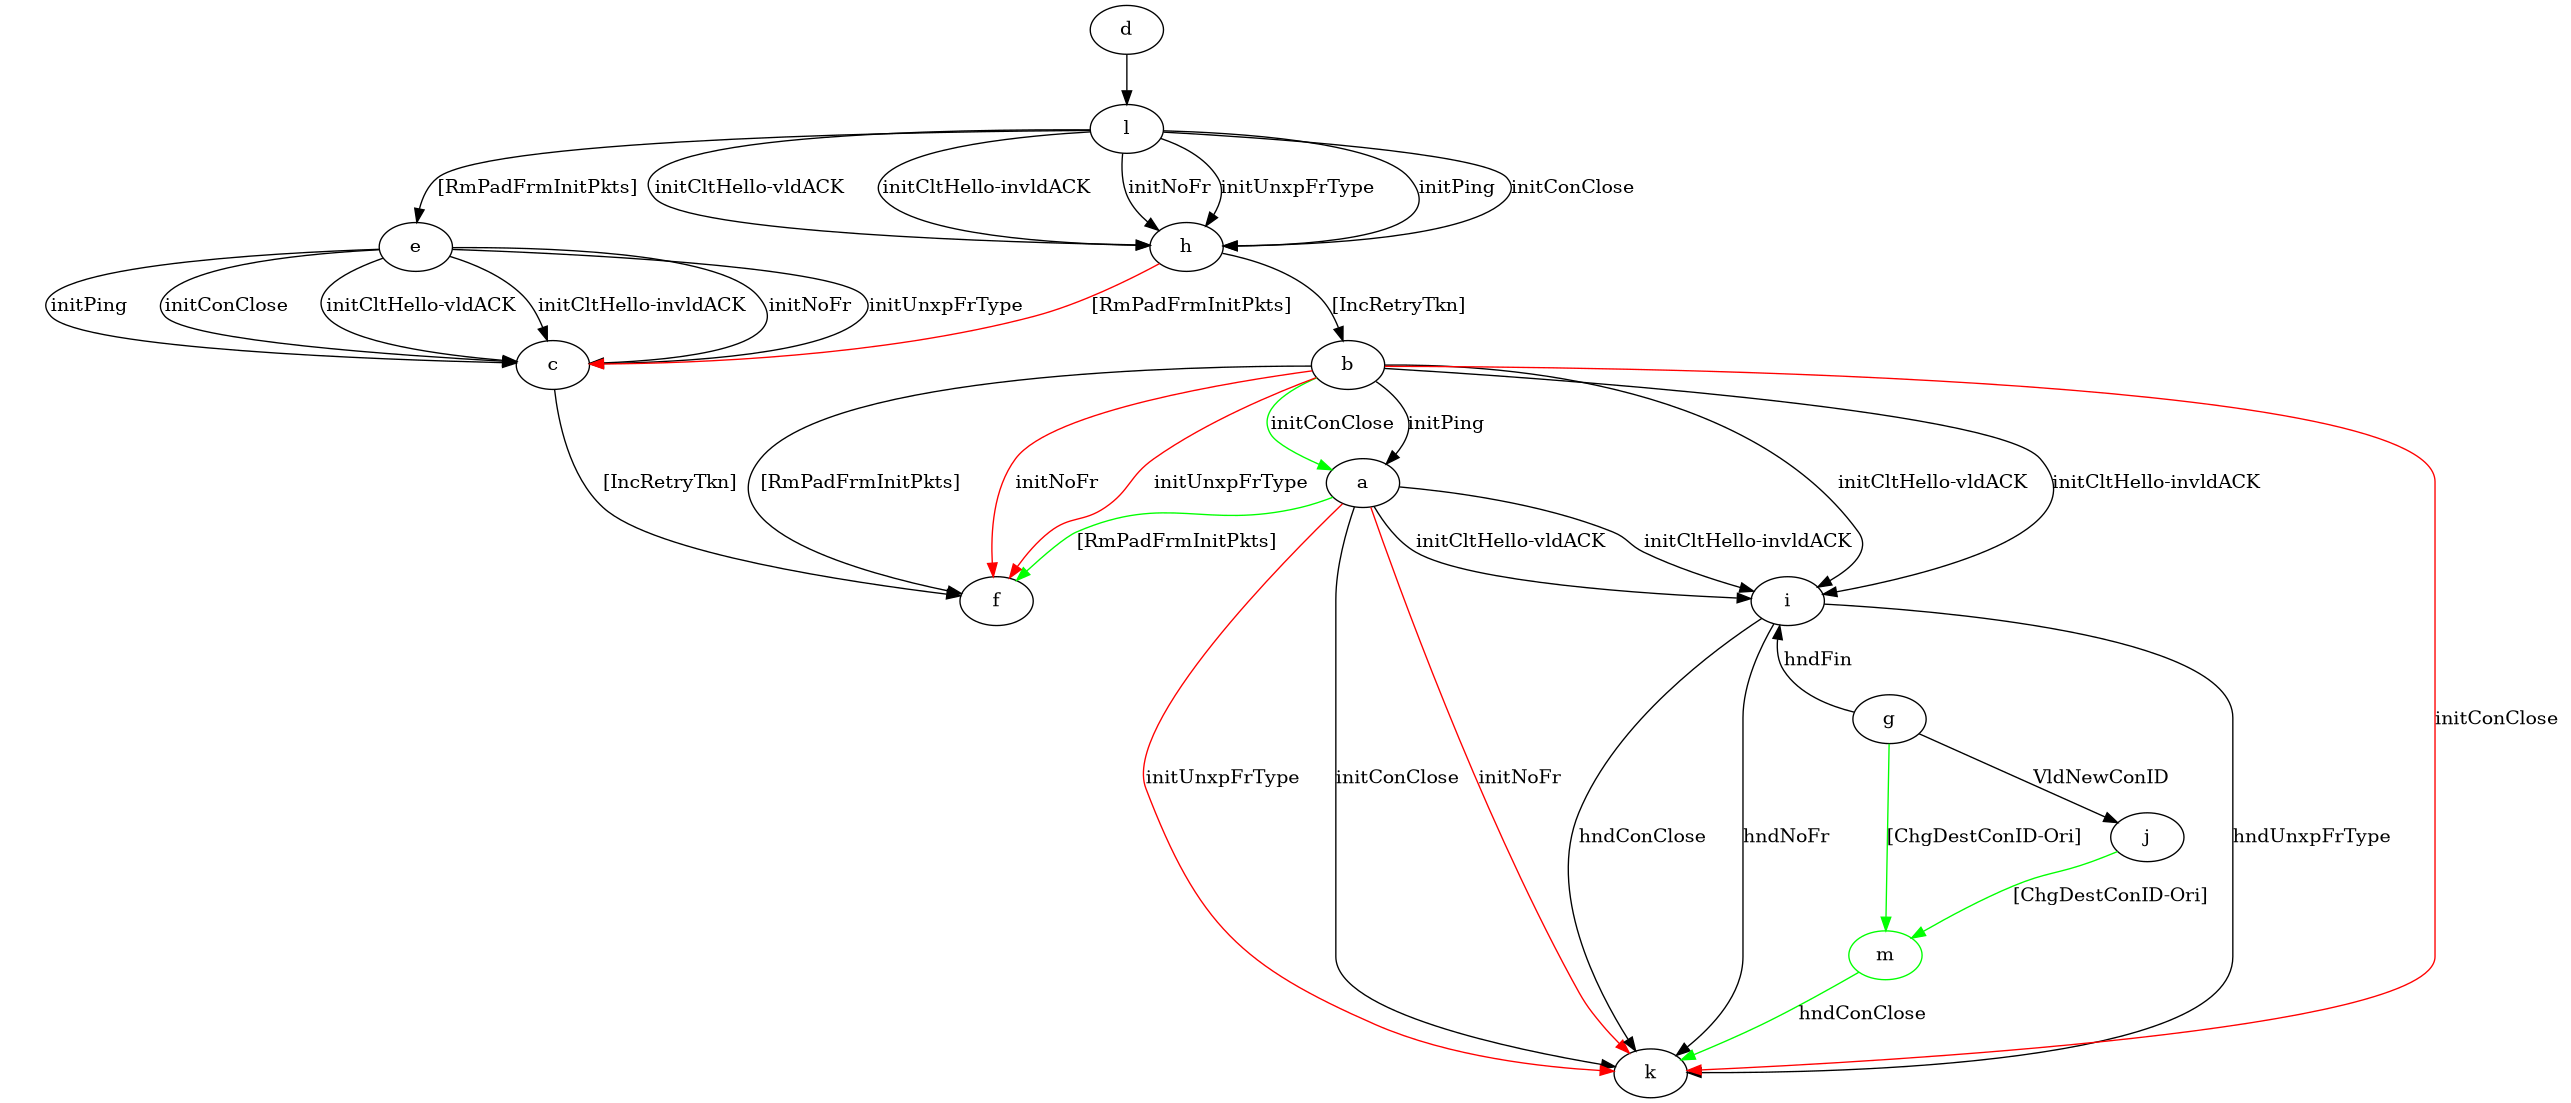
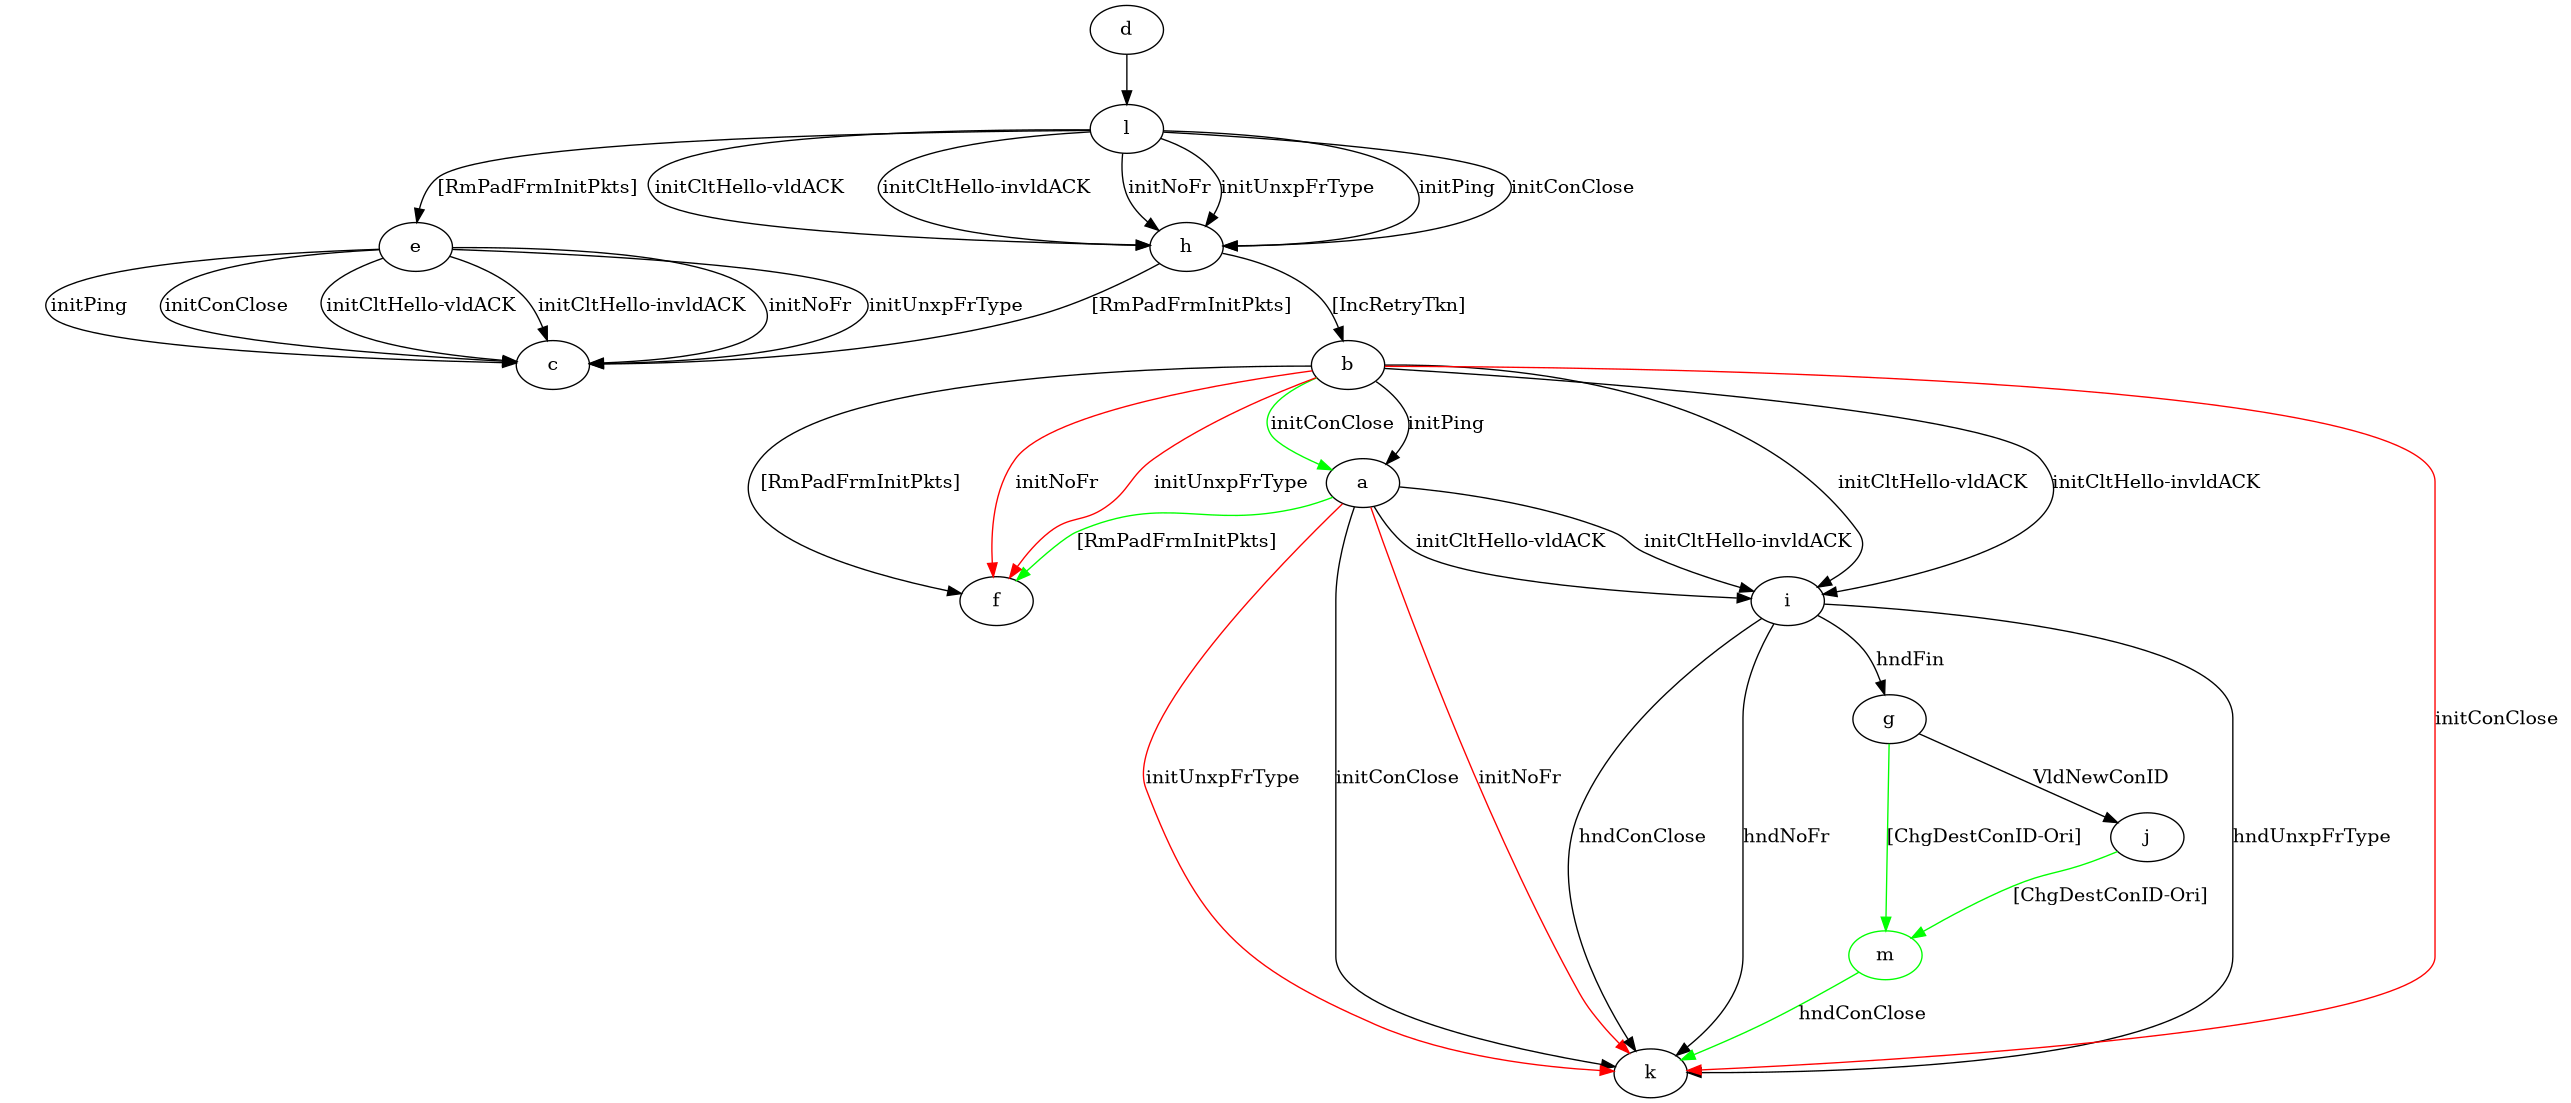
  digraph {
    a
    f
    i
    k
    g
    m [color=green]
    j
    b
    c
    d
    l
    e
    h
    a -> f [color=green label="[RmPadFrmInitPkts] "]
    a -> i [label="initCltHello-vldACK "]
    a -> i [label="initCltHello-invldACK "]
    a -> k [label="initConClose "]
    a -> k [color=red label="initNoFr "]
    a -> k [color=red label="initUnxpFrType "]
    i -> k [label="hndNoFr "]
    i -> k [label="hndUnxpFrType "]
    i -> k [label="hndConClose "]
-   g -> i [label="hndFin "]
+   i -> g [label="hndFin "]
    g -> m [color=green label="[ChgDestConID-Ori] "]
    g -> j [label="VldNewConID "]
    m -> k [color=green label="hndConClose "]
    j -> m [color=green label="[ChgDestConID-Ori] "]
    b -> a [label="initPing "]
    b -> a [color=green label="initConClose "]
    b -> f [label="[RmPadFrmInitPkts] "]
    b -> f [color=red label="initNoFr "]
    b -> f [color=red label="initUnxpFrType "]
    b -> i [label="initCltHello-vldACK "]
    b -> i [label="initCltHello-invldACK "]
    b -> k [color=red label="initConClose "]
-   c -> f [label="[IncRetryTkn] "]
    d -> l
    l -> e [label="[RmPadFrmInitPkts] "]
    l -> h [label="initPing "]
    l -> h [label="initConClose "]
    l -> h [label="initCltHello-vldACK "]
    l -> h [label="initCltHello-invldACK "]
    l -> h [label="initNoFr "]
    l -> h [label="initUnxpFrType "]
    e -> c [label="initPing "]
    e -> c [label="initConClose "]
    e -> c [label="initCltHello-vldACK "]
    e -> c [label="initCltHello-invldACK "]
    e -> c [label="initNoFr "]
    e -> c [label="initUnxpFrType "]
    h -> b [label="[IncRetryTkn] "]
-   h -> c [label="[RmPadFrmInitPkts] " color=red]
+   h -> c [label="[RmPadFrmInitPkts] "]
  }
